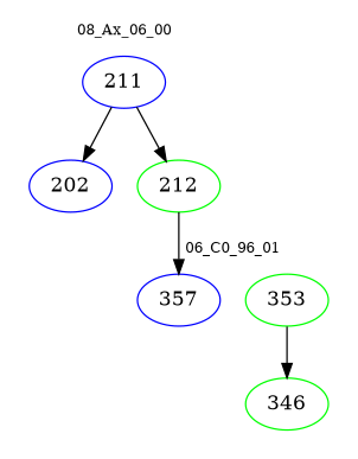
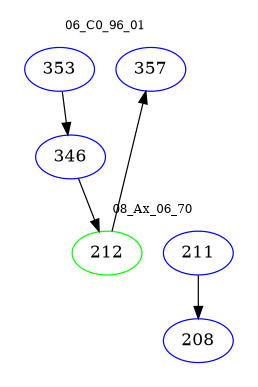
  digraph {
    node [color=blue]
    edge [color=black]
    n1 [label=211]
-   n2 [label=202]
+   n2 [label=208]
    n3 [color=green label=212]
-   n4 [color=green label=353]
-   n5 [color=green label=346]
+   n4 [label=353]
+   n5 [label=346]
    n6 [label=357]
    subgraph cluster_1 {
      color=white
      fontsize=10
-     label="08_Ax_06_00"
+     label="08_Ax_06_70"
      n1
      n2
      n3
    }
    subgraph cluster_2 {
      color=white
      fontsize=10
      label="06_C0_96_01"
      n4
      n5
      n6
    }
    n1 -> n2
-   n1 -> n3
+   n5 -> n3
    n3 -> n6
    n4 -> n5
  }
